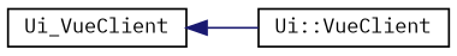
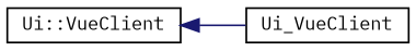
  digraph {
    rankdir=LR
    fontname="IBM Plex Mono"
    node [color=black fillcolor=white fontname="IBM Plex Mono" fontsize=10 shape=record style=filled]
    n1 [height=0.2 label=Ui_VueClient width=0.4]
    n2 [height=0.2 label="Ui::VueClient" width=0.4]
-   n1 -> n2 [color=midnightblue dir=back fontname="IBM Plex Mono" fontsize=10 labelfontname=Helvetica labelfontsize=10 style=solid]
+   n2 -> n1 [color=midnightblue dir=back fontname="IBM Plex Mono" fontsize=10 labelfontname=Helvetica labelfontsize=10 style=solid]
  }
